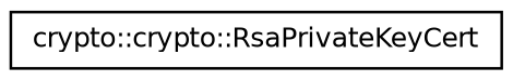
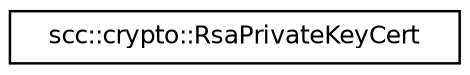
  digraph {
    rankdir=LR
-   n1 [color=black fillcolor=white fontname=Helvetica fontsize=10 height=0.2 label="crypto::crypto::RsaPrivateKeyCert" shape=record style=filled width=0.4]
+   n1 [color=black fillcolor=white fontname=Helvetica fontsize=10 height=0.2 label="scc::crypto::RsaPrivateKeyCert" shape=record style=filled width=0.4]
  }
